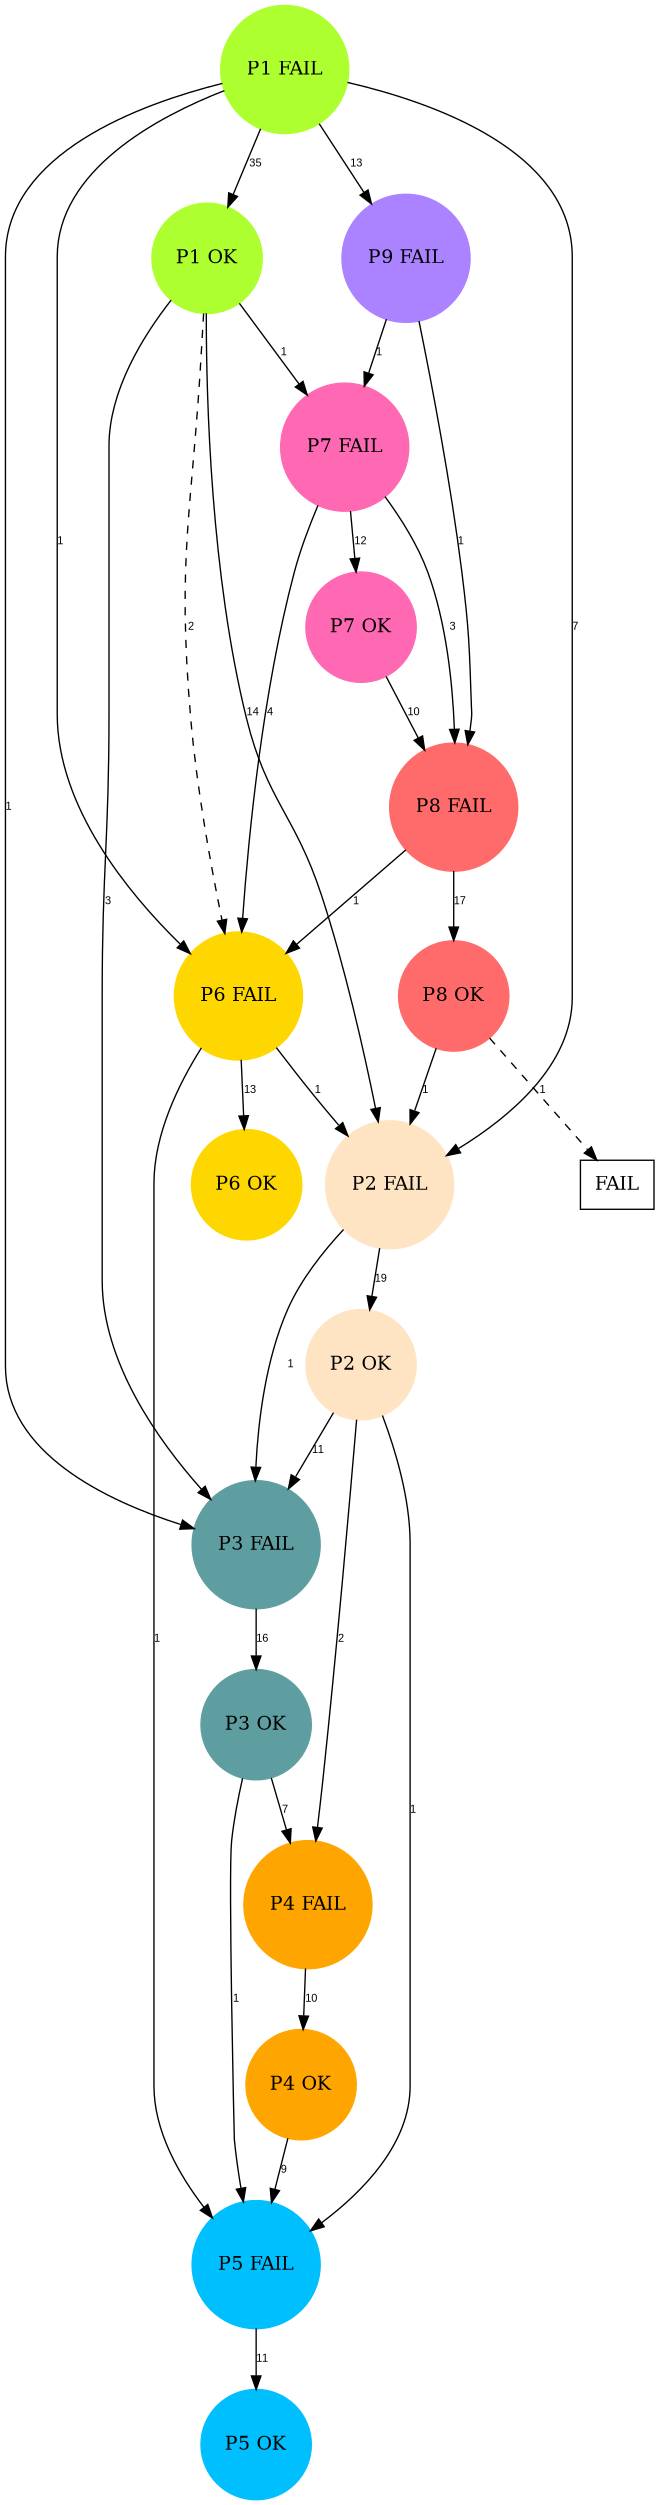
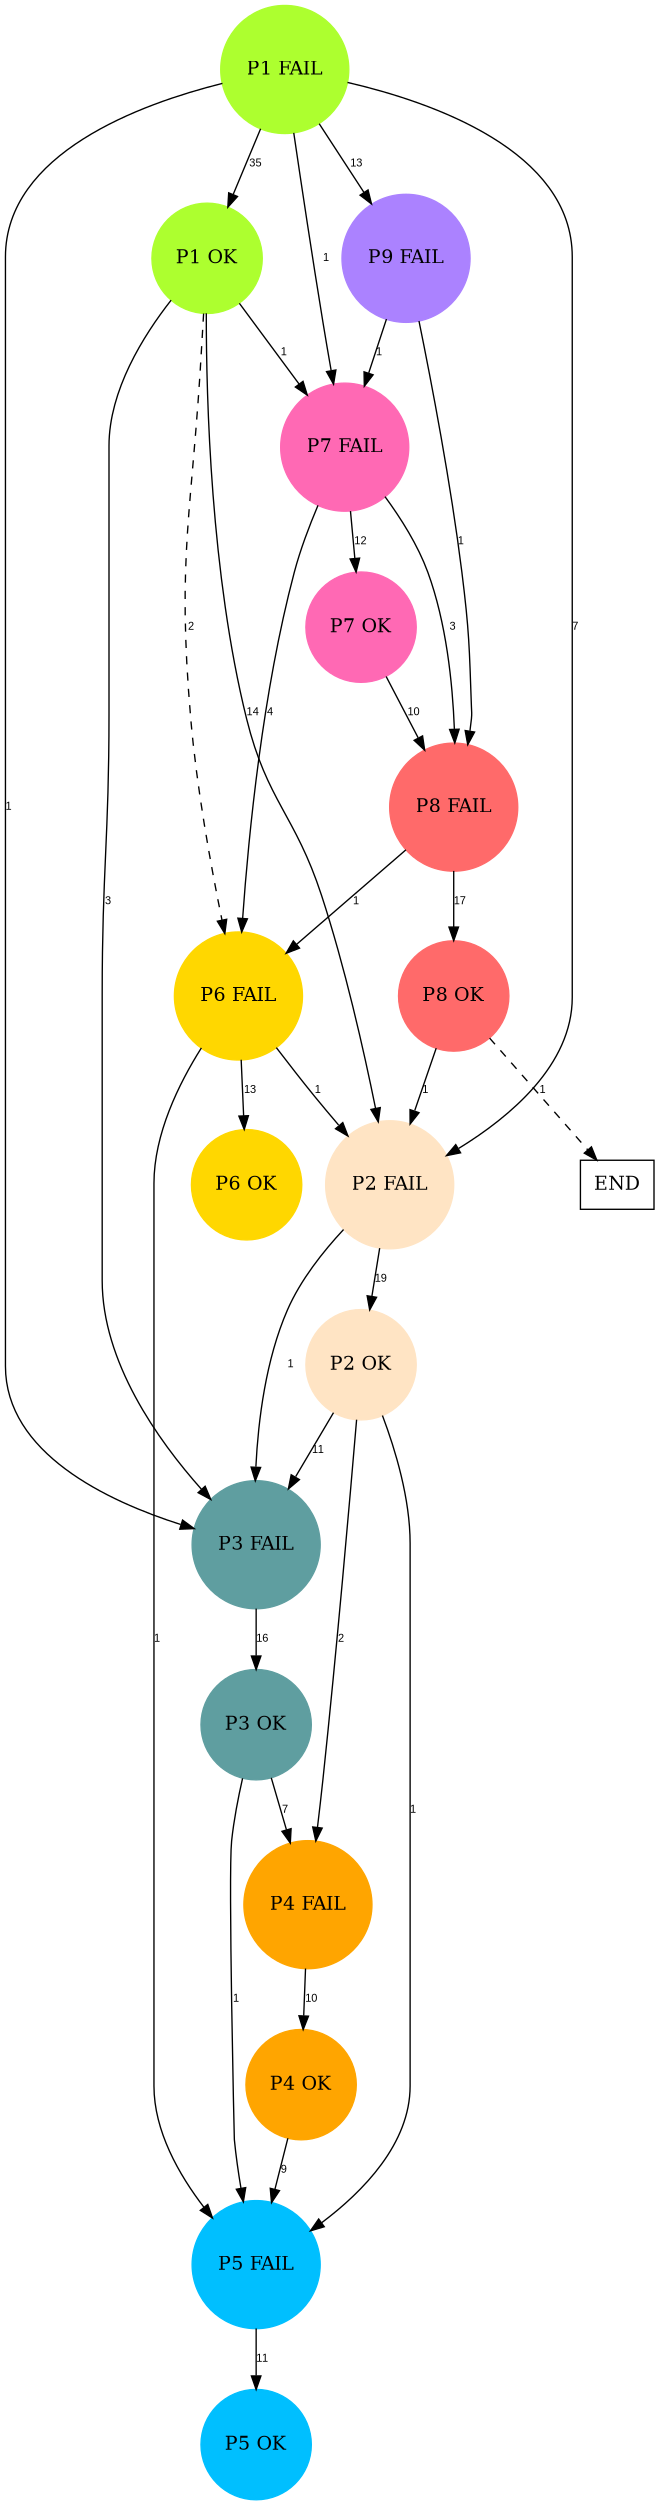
  digraph {
    node [color=greenyellow shape=circle style=filled]
    edge [fontname=Arial fontsize=8 labelfloat=false]
    "P9 FAIL" [color=mediumpurple1]
    "P1 FAIL"
    "P2 FAIL" [color=bisque]
    "P3 FAIL" [color=cadetblue]
    "P1 OK"
    "P7 FAIL" [color=hotpink]
    "P8 FAIL" [color=indianred1]
    "P2 OK" [color=bisque]
    "P3 OK" [color=cadetblue]
    "P6 FAIL" [color=gold]
    "P7 OK" [color=hotpink]
    "P8 OK" [color=indianred1]
    "P4 FAIL" [color=orange]
    "P5 FAIL" [color=deepskyblue]
    "P6 OK" [color=gold]
    "P4 OK" [color=orange]
    "P5 OK" [color=deepskyblue]
-   END [color=black fillcolor=white shape=box label=FAIL]
+   END [color=black fillcolor=white shape=box]
    "P9 FAIL" -> "P7 FAIL" [label=1]
    "P9 FAIL" -> "P8 FAIL" [label=1]
    "P1 FAIL" -> "P9 FAIL" [label=13]
    "P1 FAIL" -> "P2 FAIL" [label=7]
    "P1 FAIL" -> "P3 FAIL" [label=1]
    "P1 FAIL" -> "P1 OK" [label=35]
-   "P1 FAIL" -> "P6 FAIL" [label=1]
+   "P1 FAIL" -> "P7 FAIL" [label=1]
    "P2 FAIL" -> "P3 FAIL" [label=1]
    "P2 FAIL" -> "P2 OK" [label=19]
    "P3 FAIL" -> "P3 OK" [label=16]
    "P1 OK" -> "P2 FAIL" [label=14]
    "P1 OK" -> "P3 FAIL" [label=3]
    "P1 OK" -> "P7 FAIL" [label=1]
    "P1 OK" -> "P6 FAIL" [label=2 style=dashed]
    "P7 FAIL" -> "P8 FAIL" [label=3]
    "P7 FAIL" -> "P6 FAIL" [label=4]
    "P7 FAIL" -> "P7 OK" [label=12]
    "P8 FAIL" -> "P6 FAIL" [label=1]
    "P8 FAIL" -> "P8 OK" [label=17]
    "P2 OK" -> "P3 FAIL" [label=11]
    "P2 OK" -> "P4 FAIL" [label=2]
    "P2 OK" -> "P5 FAIL" [label=1]
    "P3 OK" -> "P4 FAIL" [label=7]
    "P3 OK" -> "P5 FAIL" [label=1]
    "P6 FAIL" -> "P2 FAIL" [label=1]
    "P6 FAIL" -> "P5 FAIL" [label=1]
    "P6 FAIL" -> "P6 OK" [label=13]
    "P7 OK" -> "P8 FAIL" [label=10]
    "P8 OK" -> "P2 FAIL" [label=1]
    "P8 OK" -> END [label=1 style=dashed]
    "P4 FAIL" -> "P4 OK" [label=10]
    "P5 FAIL" -> "P5 OK" [label=11]
    "P4 OK" -> "P5 FAIL" [label=9]
  }
